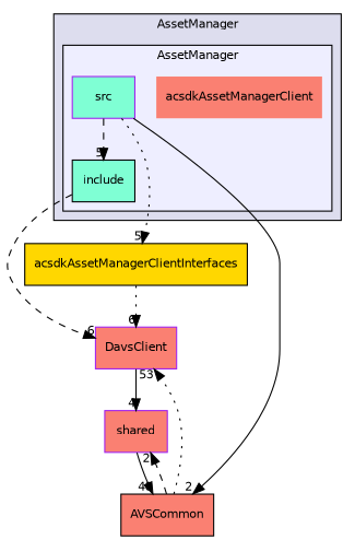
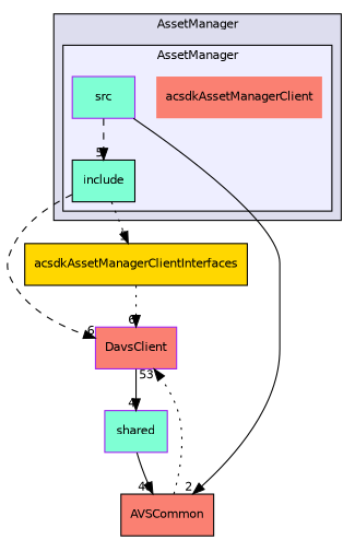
  digraph {
    compound=true
    node [color=black fillcolor=salmon fontname=Helvetica fontsize=10 shape=box style=filled]
    edge [headlabel=6 labeldistance=1.5 labelfontname=Helvetica labelfontsize=10 style=dashed]
    n1 [color=darkgreen label=acsdkAssetManagerClient shape=plaintext]
    n2 [fillcolor=aquamarine label=include]
    n3 [color=purple fillcolor=aquamarine label=src]
    n4 [color=purple label=DavsClient]
    n5 [fillcolor=gold label=acsdkAssetManagerClientInterfaces]
    n6 [label=AVSCommon]
-   n7 [color=purple label=shared]
+   n7 [color=purple fillcolor=aquamarine label=shared]
    subgraph cluster_1 {
      bgcolor="#ddddee"
      fontname=Helvetica
      fontsize=10
      label=AssetManager
      pencolor=black
      subgraph cluster_2 {
        bgcolor="#eeeeff"
        fontname=Helvetica
        fontsize=10
        label=AssetManager
        pencolor=black
        n1
        n2
        n3
      }
    }
    n2 -> n4
-   n3 -> n5 [headlabel=5 style=dotted]
+   n2 -> n5 [headlabel=5 style=dotted]
    n3 -> n2 [headlabel=5]
    n3 -> n6 [headlabel=2 style=solid]
    n4 -> n7 [headlabel=4 style=solid]
    n5 -> n4 [style=dotted]
    n6 -> n4 [headlabel=53 style=dotted]
-   n6 -> n7 [headlabel=2]
    n7 -> n6 [headlabel=40 style=solid]
  }
